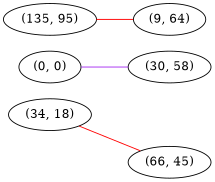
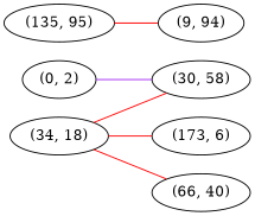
  graph {
    rankdir=LR
    edge [color=red weight=1]
    n1 [label="(30, 58)"]
-   "(0, 0)"
+   "(0, 0)" [label="(0, 2)"]
    "(34, 18)"
-   "(66, 45)"
+   "(173, 6)"
+   "(66, 45)" [label="(66, 40)"]
    n6 [label="(135, 95)"]
-   "(9, 94)" [label="(9, 64)"]
+   "(9, 94)"
    "(0, 0)" -- n1 [color=purple weight=4]
+   "(34, 18)" -- n1
+   "(34, 18)" -- "(173, 6)"
    "(34, 18)" -- "(66, 45)"
    n6 -- "(9, 94)"
  }
